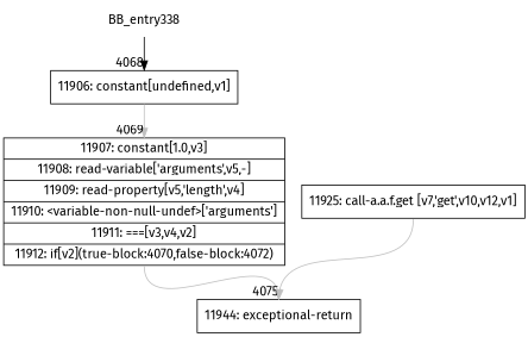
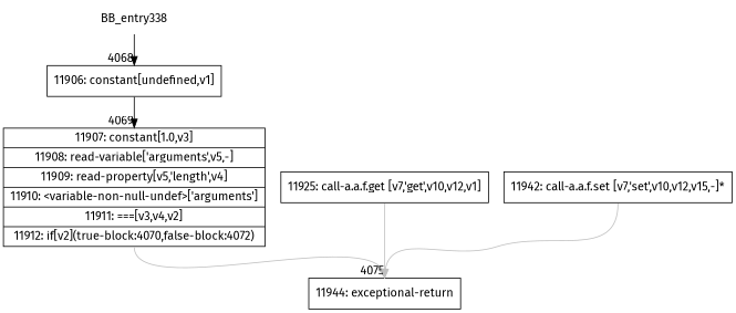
  digraph {
    fontname="Fira Sans"
    rankdir=TD
    node [fontname="Fira Sans" shape=record]
    edge [fontname="Fira Sans" headport=n tailport=s color=gray]
    BB_entry338 [shape=none]
    n2 [label="{11906: constant[undefined,v1]}"]
    n3 [label="{11907: constant[1.0,v3]|11908: read-variable['arguments',v5,-]|11909: read-property[v5,'length',v4]|11910: \<variable-non-null-undef\>['arguments']|11911: ===[v3,v4,v2]|11912: if[v2](true-block:4070,false-block:4072)}"]
    n4 [label="{11944: exceptional-return}"]
    n5 [label="{11925: call-a.a.f.get [v7,'get',v10,v12,v1]}"]
+   n6 [label="{11942: call-a.a.f.set [v7,'set',v10,v12,v15,-]*}"]
    BB_entry338 -> n2 [headlabel="    4068" color=""]
-   n2 -> n3 [headlabel="      4069"]
+   n2 -> n3 [headlabel="      4069" color=""]
    n3 -> n4 [headlabel="      4075"]
    n5 -> n4
+   n6 -> n4
  }
